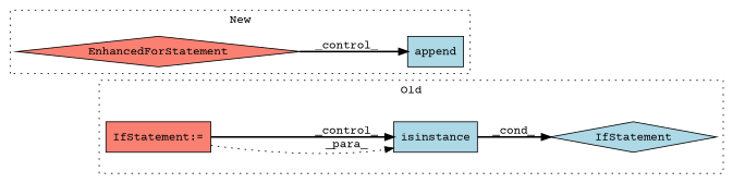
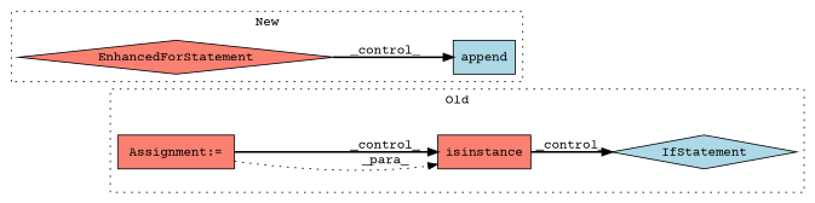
  digraph {
    fontname="Courier Prime"
    rankdir=LR
    node [a=32 fillcolor=lightblue fontname="Courier Prime" l="53,2" shape=box style=filled]
    edge [fontname="Courier Prime" style=bold]
-   n1 [l="11,1" label=isinstance s="3453,3509"]
+   n1 [fillcolor=salmon l="11,1" label=isinstance s="3453,3509"]
    n2 [a=25 l="4,2" label=IfStatement s="3449,3510" shape=diamond]
-   n3 [a=7 fillcolor=salmon label="IfStatement:=" s="3352,3439"]
+   n3 [a=7 fillcolor=salmon label="Assignment:=" s="3352,3439"]
    n4 [l="7,1" label=append s="5218,5287"]
    n5 [a=70 fillcolor=salmon label=EnhancedForStatement s="5083,5165" shape=diamond]
    subgraph cluster_1 {
      label=Old
      style=dotted
      n1
      n2
      n3
    }
    subgraph cluster_2 {
      label=New
      style=dotted
      n4
      n5
    }
-   n1 -> n2 [label=_cond_]
+   n1 -> n2 [label=_control_]
    n3 -> n1 [label=_para_ style=dotted]
    n3 -> n1 [label=_control_]
    n5 -> n4 [label=_control_]
  }
